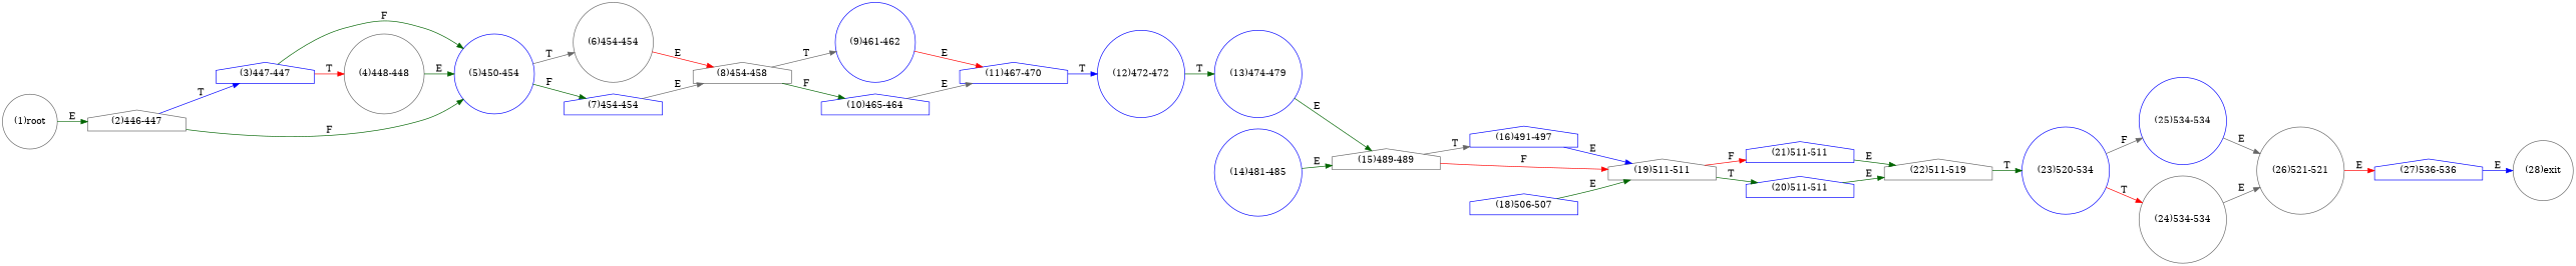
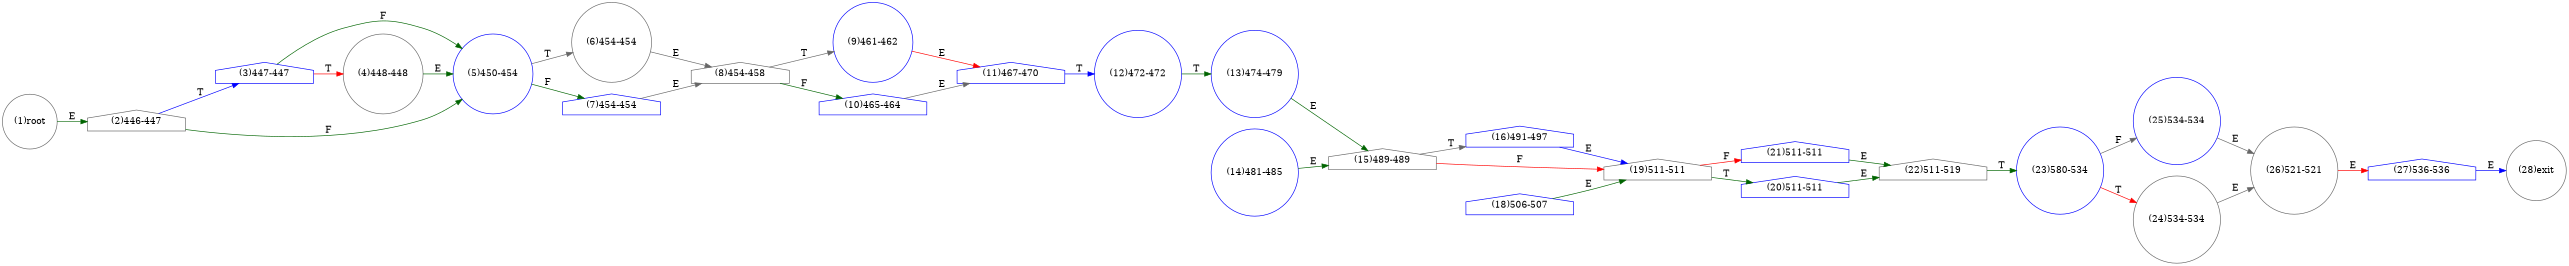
  digraph {
    rankdir=LR
    node [color=blue shape=house]
    edge [color=darkgreen]
    n1 [color=gray40 label="(1)root" shape=circle]
    n2 [color=gray40 label="(2)446-447"]
    n3 [label="(3)447-447"]
    n4 [label="(5)450-454" shape=circle]
    n5 [color=gray40 label="(4)448-448" shape=circle]
    n6 [color=gray40 label="(6)454-454" shape=circle]
    n7 [label="(7)454-454"]
    n8 [color=gray40 label="(8)454-458"]
    n9 [label="(9)461-462" shape=circle]
    n10 [label="(10)465-464"]
    n11 [label="(11)467-470"]
    n12 [label="(12)472-472" shape=circle]
    n13 [label="(13)474-479" shape=circle]
    n14 [color=gray40 label="(15)489-489"]
    n15 [label="(14)481-485" shape=circle]
    n16 [label="(16)491-497"]
    n17 [color=gray40 label="(19)511-511"]
    n18 [label="(21)511-511"]
    n19 [label="(20)511-511"]
    n20 [label="(18)506-507"]
    n21 [color=gray40 label="(22)511-519"]
-   n22 [label="(23)520-534" shape=circle]
+   n22 [label="(23)580-534" shape=circle]
    n23 [label="(25)534-534" shape=circle]
    n24 [color=gray40 label="(24)534-534" shape=circle]
    n25 [color=gray40 label="(26)521-521" shape=circle]
    n26 [label="(27)536-536"]
    n27 [color=gray40 label="(28)exit" shape=circle]
    n1 -> n2 [label=E]
    n2 -> n3 [color=blue label=T]
    n2 -> n4 [label=F]
    n3 -> n4 [label=F]
    n3 -> n5 [color=red label=T]
    n4 -> n6 [color=gray40 label=T]
    n4 -> n7 [label=F]
    n5 -> n4 [label=E]
-   n6 -> n8 [color=red label=E]
+   n6 -> n8 [color=gray40 label=E]
    n7 -> n8 [color=gray40 label=E]
    n8 -> n9 [color=gray40 label=T]
    n8 -> n10 [label=F]
    n9 -> n11 [color=red label=E]
    n10 -> n11 [color=gray40 label=E]
    n11 -> n12 [color=blue label=T]
    n12 -> n13 [label=T]
    n13 -> n14 [label=E]
    n14 -> n16 [color=gray40 label=T]
    n14 -> n17 [color=red label=F]
    n15 -> n14 [label=E]
    n16 -> n17 [color=blue label=E]
    n17 -> n18 [color=red label=F]
    n17 -> n19 [label=T]
    n18 -> n21 [label=E]
    n19 -> n21 [label=E]
    n20 -> n17 [label=E]
    n21 -> n22 [label=T]
    n22 -> n23 [color=gray40 label=F]
    n22 -> n24 [color=red label=T]
    n23 -> n25 [color=gray40 label=E]
    n24 -> n25 [color=gray40 label=E]
    n25 -> n26 [color=red label=E]
    n26 -> n27 [color=blue label=E]
  }
